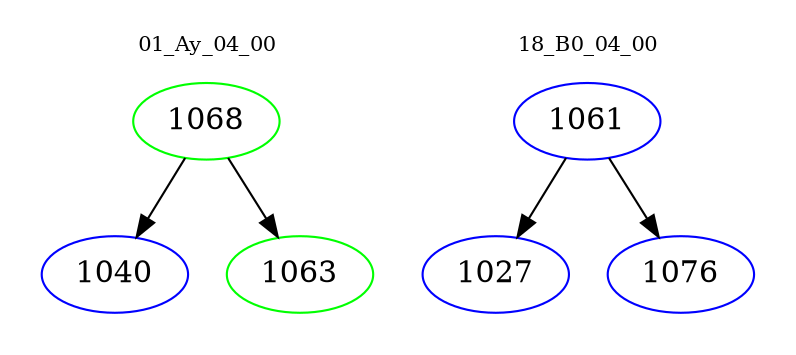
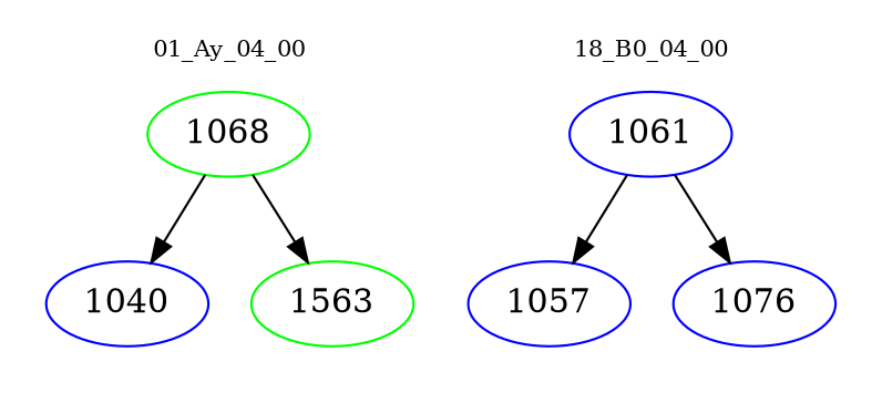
  digraph {
    node [color=blue]
    edge [color=black]
    n1 [color=green label=1068]
    n2 [label=1040]
-   n3 [color=green label=1063]
+   n3 [color=green label=1563]
    n4 [label=1061]
-   n5 [label=1027]
+   n5 [label=1057]
    n6 [label=1076]
    subgraph cluster_1 {
      color=white
      fontsize=10
      label="01_Ay_04_00"
      n1
      n2
      n3
    }
    subgraph cluster_2 {
      color=white
      fontsize=10
      label="18_B0_04_00"
      n4
      n5
      n6
    }
    n1 -> n2
    n1 -> n3
    n4 -> n5
    n4 -> n6
  }
